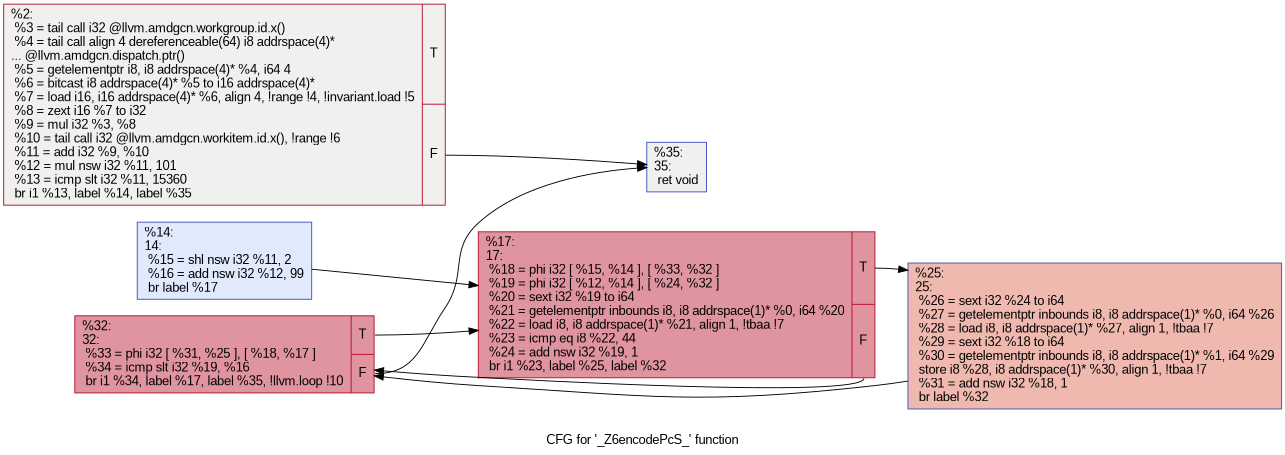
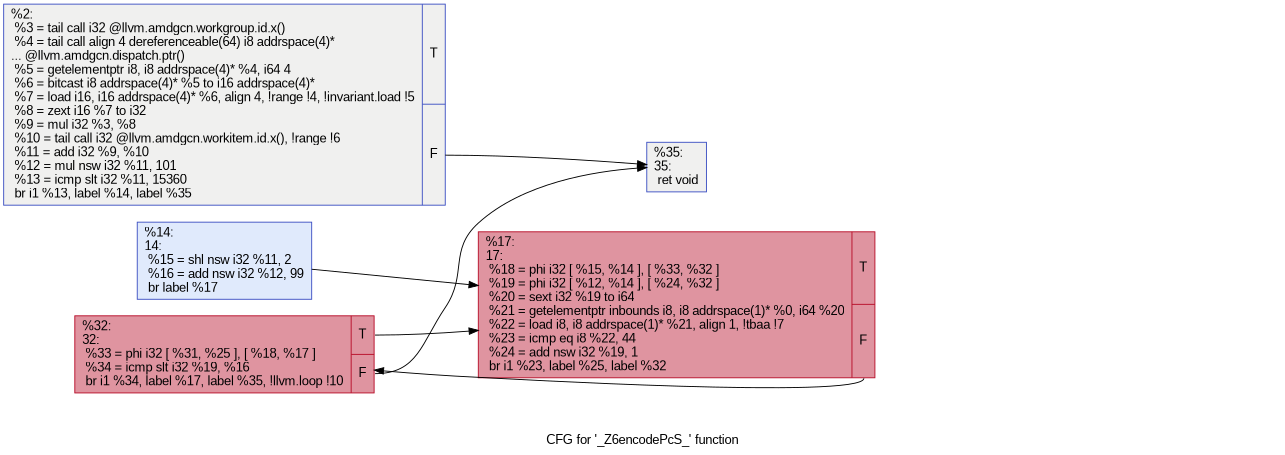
  digraph {
    fontname="Liberation Sans"
    label="CFG for '_Z6encodePcS_' function"
    rankdir=LR
    node [color="#3d50c3ff" fillcolor="#dedcdb70" fontname="Liberation Sans" shape=record style=filled]
    edge [fontname="Liberation Sans" tailport=s0]
-   n1 [color="#b70d28ff" label="{%2:\l  %3 = tail call i32 @llvm.amdgcn.workgroup.id.x()\l  %4 = tail call align 4 dereferenceable(64) i8 addrspace(4)*\l... @llvm.amdgcn.dispatch.ptr()\l  %5 = getelementptr i8, i8 addrspace(4)* %4, i64 4\l  %6 = bitcast i8 addrspace(4)* %5 to i16 addrspace(4)*\l  %7 = load i16, i16 addrspace(4)* %6, align 4, !range !4, !invariant.load !5\l  %8 = zext i16 %7 to i32\l  %9 = mul i32 %3, %8\l  %10 = tail call i32 @llvm.amdgcn.workitem.id.x(), !range !6\l  %11 = add i32 %9, %10\l  %12 = mul nsw i32 %11, 101\l  %13 = icmp slt i32 %11, 15360\l  br i1 %13, label %14, label %35\l|{<s0>T|<s1>F}}"]
+   n1 [label="{%2:\l  %3 = tail call i32 @llvm.amdgcn.workgroup.id.x()\l  %4 = tail call align 4 dereferenceable(64) i8 addrspace(4)*\l... @llvm.amdgcn.dispatch.ptr()\l  %5 = getelementptr i8, i8 addrspace(4)* %4, i64 4\l  %6 = bitcast i8 addrspace(4)* %5 to i16 addrspace(4)*\l  %7 = load i16, i16 addrspace(4)* %6, align 4, !range !4, !invariant.load !5\l  %8 = zext i16 %7 to i32\l  %9 = mul i32 %3, %8\l  %10 = tail call i32 @llvm.amdgcn.workitem.id.x(), !range !6\l  %11 = add i32 %9, %10\l  %12 = mul nsw i32 %11, 101\l  %13 = icmp slt i32 %11, 15360\l  br i1 %13, label %14, label %35\l|{<s0>T|<s1>F}}"]
    n2 [label="{%35:\l35:                                               \l  ret void\l}"]
    n3 [fillcolor="#b9d0f970" label="{%14:\l14:                                               \l  %15 = shl nsw i32 %11, 2\l  %16 = add nsw i32 %12, 99\l  br label %17\l}"]
    n4 [color="#b70d28ff" fillcolor="#b70d2870" label="{%17:\l17:                                               \l  %18 = phi i32 [ %15, %14 ], [ %33, %32 ]\l  %19 = phi i32 [ %12, %14 ], [ %24, %32 ]\l  %20 = sext i32 %19 to i64\l  %21 = getelementptr inbounds i8, i8 addrspace(1)* %0, i64 %20\l  %22 = load i8, i8 addrspace(1)* %21, align 1, !tbaa !7\l  %23 = icmp eq i8 %22, 44\l  %24 = add nsw i32 %19, 1\l  br i1 %23, label %25, label %32\l|{<s0>T|<s1>F}}"]
-   n5 [fillcolor="#de614d70" label="{%25:\l25:                                               \l  %26 = sext i32 %24 to i64\l  %27 = getelementptr inbounds i8, i8 addrspace(1)* %0, i64 %26\l  %28 = load i8, i8 addrspace(1)* %27, align 1, !tbaa !7\l  %29 = sext i32 %18 to i64\l  %30 = getelementptr inbounds i8, i8 addrspace(1)* %1, i64 %29\l  store i8 %28, i8 addrspace(1)* %30, align 1, !tbaa !7\l  %31 = add nsw i32 %18, 1\l  br label %32\l}"]
    n6 [color="#b70d28ff" fillcolor="#b70d2870" label="{%32:\l32:                                               \l  %33 = phi i32 [ %31, %25 ], [ %18, %17 ]\l  %34 = icmp slt i32 %19, %16\l  br i1 %34, label %17, label %35, !llvm.loop !10\l|{<s0>T|<s1>F}}"]
    n1 -> n2 [tailport=s1]
    n3 -> n4
-   n4 -> n5
    n4 -> n6 [tailport=s1]
-   n5 -> n6
    n6 -> n2 [tailport=s1]
    n6 -> n4
  }
